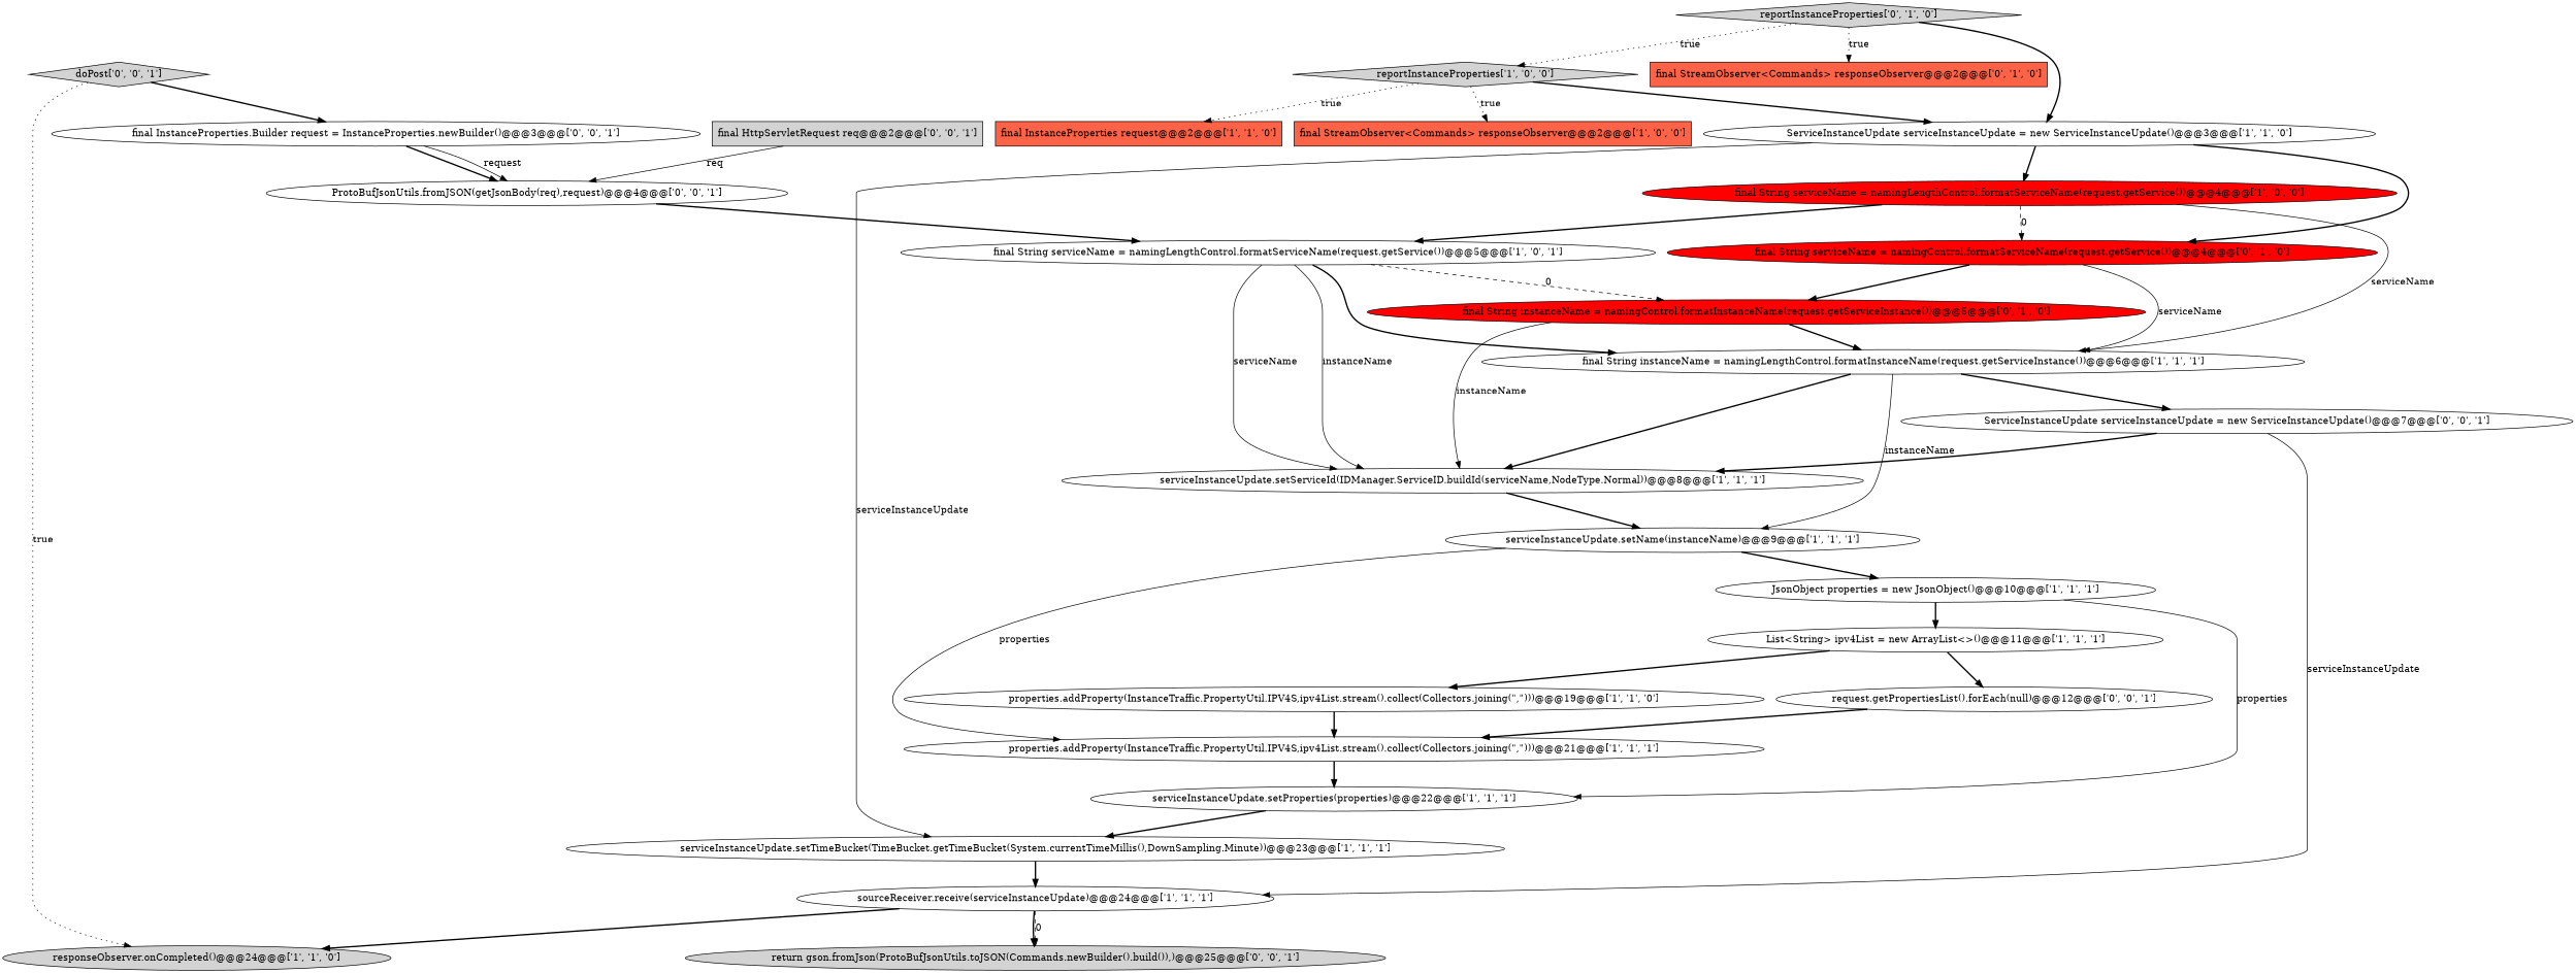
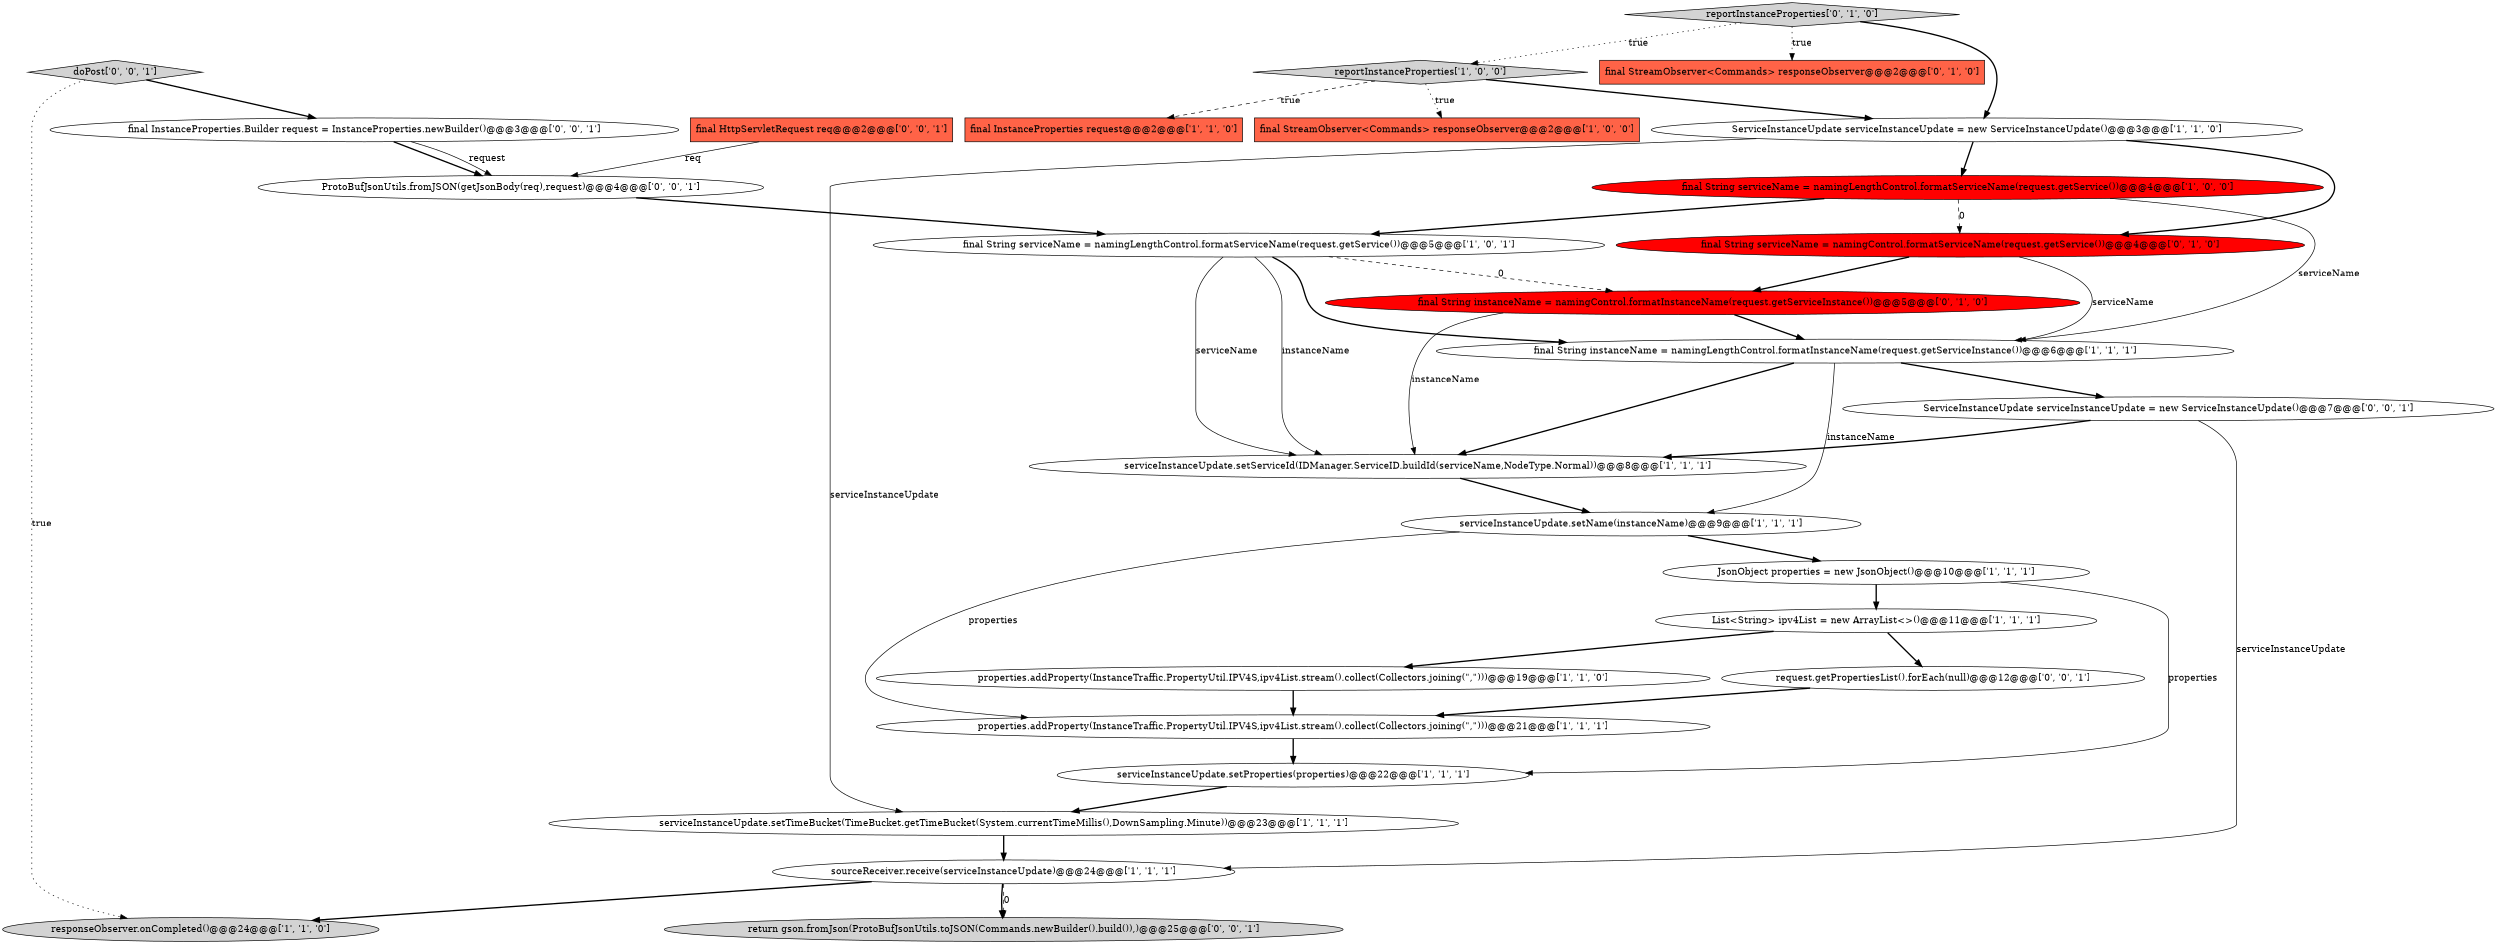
  digraph {
    fontname="DejaVu Serif"
    node [fillcolor=white fontname="DejaVu Serif" shape=ellipse style=filled]
    edge [fontname="DejaVu Serif" style=bold]
    n1 [label="ServiceInstanceUpdate serviceInstanceUpdate = new ServiceInstanceUpdate()@@@7@@@['0', '0', '1']"]
    n2 [label="sourceReceiver.receive(serviceInstanceUpdate)@@@24@@@['1', '1', '1']"]
    n3 [label="serviceInstanceUpdate.setServiceId(IDManager.ServiceID.buildId(serviceName,NodeType.Normal))@@@8@@@['1', '1', '1']"]
    n4 [fillcolor=lightgray label="responseObserver.onCompleted()@@@24@@@['1', '1', '0']"]
    n5 [fillcolor=lightgray label="return gson.fromJson(ProtoBufJsonUtils.toJSON(Commands.newBuilder().build()),)@@@25@@@['0', '0', '1']"]
    n6 [label="serviceInstanceUpdate.setName(instanceName)@@@9@@@['1', '1', '1']"]
    n7 [label="final InstanceProperties.Builder request = InstanceProperties.newBuilder()@@@3@@@['0', '0', '1']"]
    n8 [label="ProtoBufJsonUtils.fromJSON(getJsonBody(req),request)@@@4@@@['0', '0', '1']"]
    n9 [label="final String serviceName = namingLengthControl.formatServiceName(request.getService())@@@5@@@['1', '0', '1']"]
    n10 [label="JsonObject properties = new JsonObject()@@@10@@@['1', '1', '1']"]
    n11 [label="List<String> ipv4List = new ArrayList<>()@@@11@@@['1', '1', '1']"]
    n12 [label="serviceInstanceUpdate.setProperties(properties)@@@22@@@['1', '1', '1']"]
    n13 [label="request.getPropertiesList().forEach(null)@@@12@@@['0', '0', '1']"]
    n14 [label="properties.addProperty(InstanceTraffic.PropertyUtil.IPV4S,ipv4List.stream().collect(Collectors.joining(\",\")))@@@19@@@['1', '1', '0']"]
    n15 [label="serviceInstanceUpdate.setTimeBucket(TimeBucket.getTimeBucket(System.currentTimeMillis(),DownSampling.Minute))@@@23@@@['1', '1', '1']"]
    n16 [fillcolor=red label="final String instanceName = namingControl.formatInstanceName(request.getServiceInstance())@@@5@@@['0', '1', '0']"]
    n17 [label="final String instanceName = namingLengthControl.formatInstanceName(request.getServiceInstance())@@@6@@@['1', '1', '1']"]
    n18 [fillcolor=lightgray label="reportInstanceProperties['0', '1', '0']" shape=diamond]
    n19 [label="ServiceInstanceUpdate serviceInstanceUpdate = new ServiceInstanceUpdate()@@@3@@@['1', '1', '0']"]
    n20 [fillcolor=tomato label="final StreamObserver<Commands> responseObserver@@@2@@@['0', '1', '0']" shape=box]
    n21 [fillcolor=lightgray label="reportInstanceProperties['1', '0', '0']" shape=diamond]
    n22 [fillcolor=tomato label="final InstanceProperties request@@@2@@@['1', '1', '0']" shape=box]
    n23 [fillcolor=red label="final String serviceName = namingControl.formatServiceName(request.getService())@@@4@@@['0', '1', '0']"]
    n24 [fillcolor=red label="final String serviceName = namingLengthControl.formatServiceName(request.getService())@@@4@@@['1', '0', '0']"]
    n25 [label="properties.addProperty(InstanceTraffic.PropertyUtil.IPV4S,ipv4List.stream().collect(Collectors.joining(\",\")))@@@21@@@['1', '1', '1']"]
    n26 [fillcolor=lightgray label="doPost['0', '0', '1']" shape=diamond]
-   n27 [fillcolor=lightgray label="final HttpServletRequest req@@@2@@@['0', '0', '1']" shape=box]
+   n27 [fillcolor=tomato label="final HttpServletRequest req@@@2@@@['0', '0', '1']" shape=box]
    n28 [fillcolor=tomato label="final StreamObserver<Commands> responseObserver@@@2@@@['1', '0', '0']" shape=box]
    n1 -> n2 [label=serviceInstanceUpdate style=solid]
    n1 -> n3
    n2 -> n4
    n2 -> n5
    n2 -> n5 [label=0 style=dashed]
    n3 -> n6
    n6 -> n10
    n6 -> n25 [label=properties style=solid]
    n7 -> n8
    n7 -> n8 [label=request style=solid]
    n8 -> n9
    n9 -> n3 [label=instanceName style=solid]
    n9 -> n3 [label=serviceName style=solid]
    n9 -> n16 [label=0 style=dashed]
    n9 -> n17
    n10 -> n11
    n10 -> n12 [label=properties style=solid]
    n11 -> n13
    n11 -> n14
    n12 -> n15
    n13 -> n25
    n14 -> n25
    n15 -> n2
    n16 -> n3 [label=instanceName style=solid]
    n16 -> n17
    n17 -> n1
    n17 -> n3
    n17 -> n6 [label=instanceName style=solid]
    n18 -> n19
    n18 -> n20 [label=true style=dotted]
    n18 -> n21 [label=true style=dotted]
    n19 -> n15 [label=serviceInstanceUpdate style=solid]
    n19 -> n23
    n19 -> n24
    n21 -> n19
-   n21 -> n22 [label=true style=dotted]
+   n21 -> n22 [label=true style=dashed]
    n21 -> n28 [label=true style=dotted]
    n23 -> n16
    n23 -> n17 [label=serviceName style=solid]
    n24 -> n9
    n24 -> n17 [label=serviceName style=solid]
    n24 -> n23 [label=0 style=dashed]
    n25 -> n12
    n26 -> n4 [label=true style=dotted]
    n26 -> n7
    n27 -> n8 [label=req style=solid]
  }
